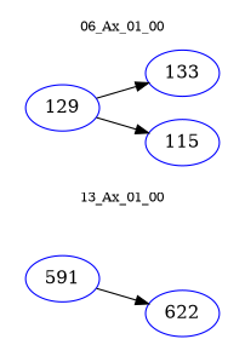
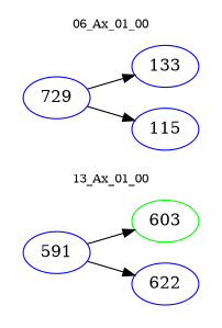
  digraph {
    rankdir=LR
    node [color=blue]
    edge [color=black]
    n1 [label=591]
    n2 [label=622]
-   n4 [label=129]
+   n3 [color=green label=603]
+   n4 [label=729]
    n5 [label=115]
    n6 [label=133]
    subgraph cluster_1 {
      color=white
      fontsize=10
      label="13_Ax_01_00"
      n1
      n2
+     n3
    }
    subgraph cluster_2 {
      color=white
      fontsize=10
      label="06_Ax_01_00"
      n4
      n5
      n6
    }
    n1 -> n2
+   n1 -> n3
    n4 -> n5
    n4 -> n6
  }
